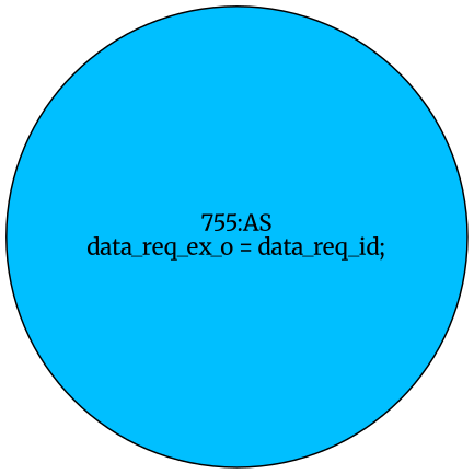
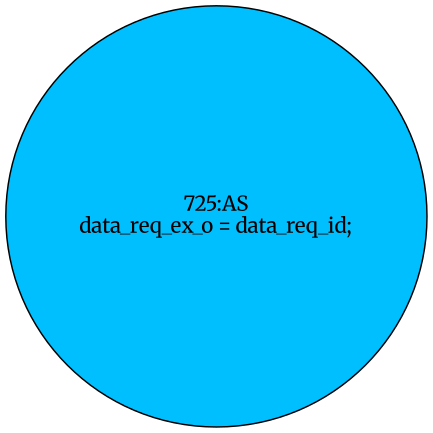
  strict digraph {
    fontname=Merriweather
-   n1 [ast="<pyverilog.vparser.ast.Assign object at 0x7f2237105110>" def_var="['data_req_ex_o']" fillcolor=deepskyblue label="755:AS\ndata_req_ex_o = data_req_id;" statements="[]" style=filled typ=Assign use_var="['data_req_id']" shape=circle fontname=Merriweather]
+   n1 [ast="<pyverilog.vparser.ast.Assign object at 0x7f2237105110>" def_var="['data_req_ex_o']" fillcolor=deepskyblue label="725:AS\ndata_req_ex_o = data_req_id;" statements="[]" style=filled typ=Assign use_var="['data_req_id']" shape=circle fontname=Merriweather]
  }
